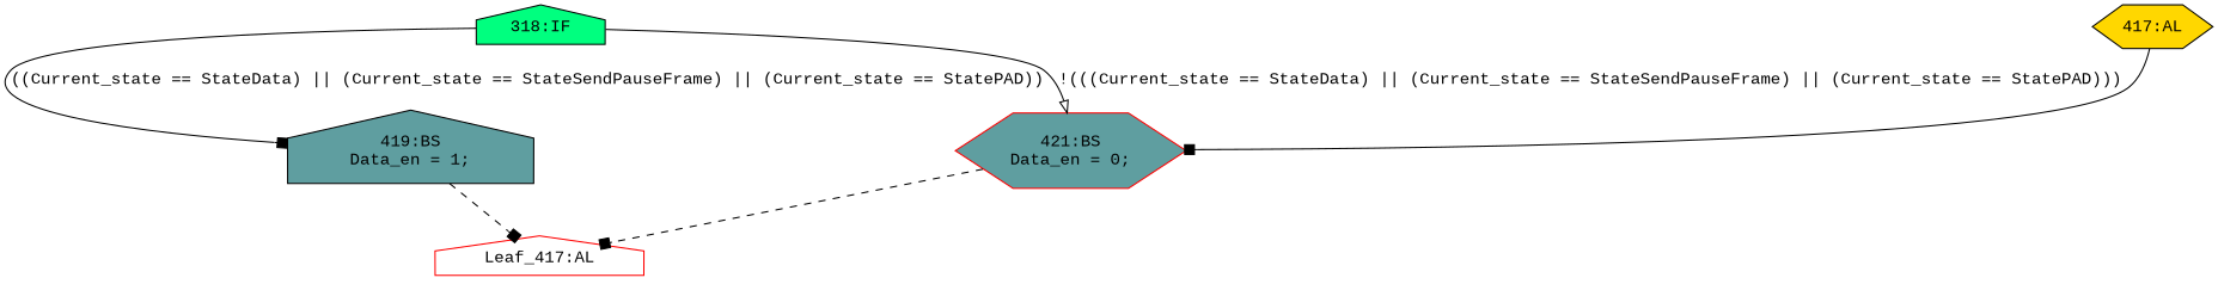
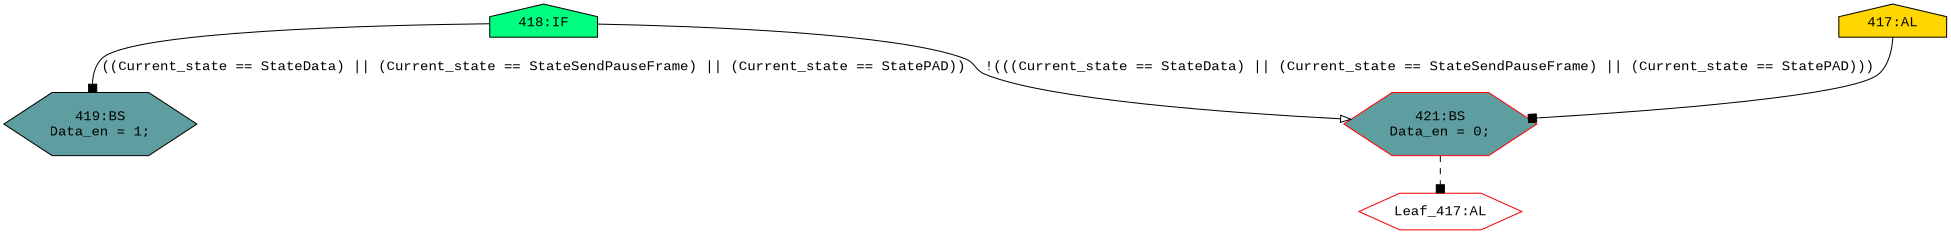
  strict digraph {
    fontname="Liberation Mono"
    node [color=black fontname="Liberation Mono" shape=hexagon fillcolor=cadetblue statements="[]" style=filled typ=BlockingSubstitution]
    edge [arrowhead=box cond="[]" fontname="Liberation Mono" lineno=None style=solid]
-   n1 [color=red def_var="['Data_en']" label="Leaf_417:AL" shape=house fillcolor="" statements="" style="" typ=""]
-   n2 [ast="<pyverilog.vparser.ast.IfStatement object at 0x7f104a545390>" fillcolor=springgreen label="318:IF" shape=house typ=IfStatement]
-   n3 [ast="<pyverilog.vparser.ast.BlockingSubstitution object at 0x7f104a545250>" label="419:BS\nData_en = 1;" shape=house statements="[<pyverilog.vparser.ast.BlockingSubstitution object at 0x7f104a545250>]"]
+   n1 [color=red def_var="['Data_en']" label="Leaf_417:AL" fillcolor="" statements="" style="" typ=""]
+   n2 [ast="<pyverilog.vparser.ast.IfStatement object at 0x7f104a545390>" fillcolor=springgreen label="418:IF" shape=house typ=IfStatement]
+   n3 [ast="<pyverilog.vparser.ast.BlockingSubstitution object at 0x7f104a545250>" label="419:BS\nData_en = 1;" statements="[<pyverilog.vparser.ast.BlockingSubstitution object at 0x7f104a545250>]"]
    n4 [ast="<pyverilog.vparser.ast.BlockingSubstitution object at 0x7f104a545110>" color=red label="421:BS\nData_en = 0;" statements="[<pyverilog.vparser.ast.BlockingSubstitution object at 0x7f104a545110>]"]
-   n5 [ast="<pyverilog.vparser.ast.Always object at 0x7f104a545790>" clk_sens=False fillcolor=gold label="417:AL" sens="['Current_state']" typ=Always use_var="['Current_state', 'StatePAD', 'StateData', 'StateSendPauseFrame']"]
+   n5 [ast="<pyverilog.vparser.ast.Always object at 0x7f104a545790>" clk_sens=False fillcolor=gold label="417:AL" sens="['Current_state']" shape=house typ=Always use_var="['Current_state', 'StatePAD', 'StateData', 'StateSendPauseFrame']"]
    n2 -> n3 [cond="['Current_state', 'StateData', 'Current_state', 'StateSendPauseFrame', 'Current_state', 'StatePAD']" label="((Current_state == StateData) || (Current_state == StateSendPauseFrame) || (Current_state == StatePAD))" lineno=418]
    n2 -> n4 [arrowhead=onormal cond="['Current_state', 'StateData', 'Current_state', 'StateSendPauseFrame', 'Current_state', 'StatePAD']" label="!(((Current_state == StateData) || (Current_state == StateSendPauseFrame) || (Current_state == StatePAD)))" lineno=418]
-   n3 -> n1 [style=dashed]
    n4 -> n1 [style=dashed]
    n5 -> n4
  }
